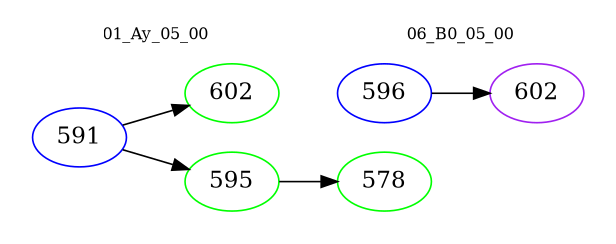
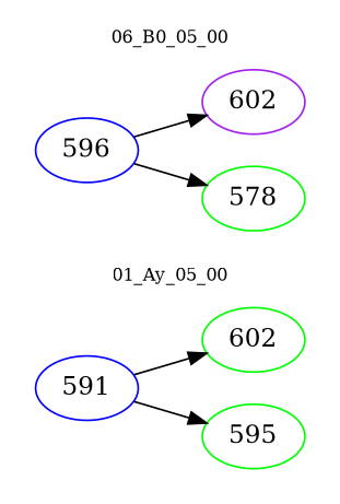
  digraph {
    rankdir=LR
    node [color=green]
    edge [color=black]
    n1 [color=blue label=591]
    n2 [label=595]
    n3 [label=602]
    n4 [color=blue label=596]
    n5 [label=578]
    n6 [color=purple label=602]
    subgraph cluster_1 {
      color=white
      fontsize=10
      label="01_Ay_05_00"
      n1
      n2
      n3
    }
    subgraph cluster_2 {
      color=white
      fontsize=10
      label="06_B0_05_00"
      n4
      n5
      n6
    }
    n1 -> n2
    n1 -> n3
-   n2 -> n5
+   n4 -> n5
    n4 -> n6
  }
